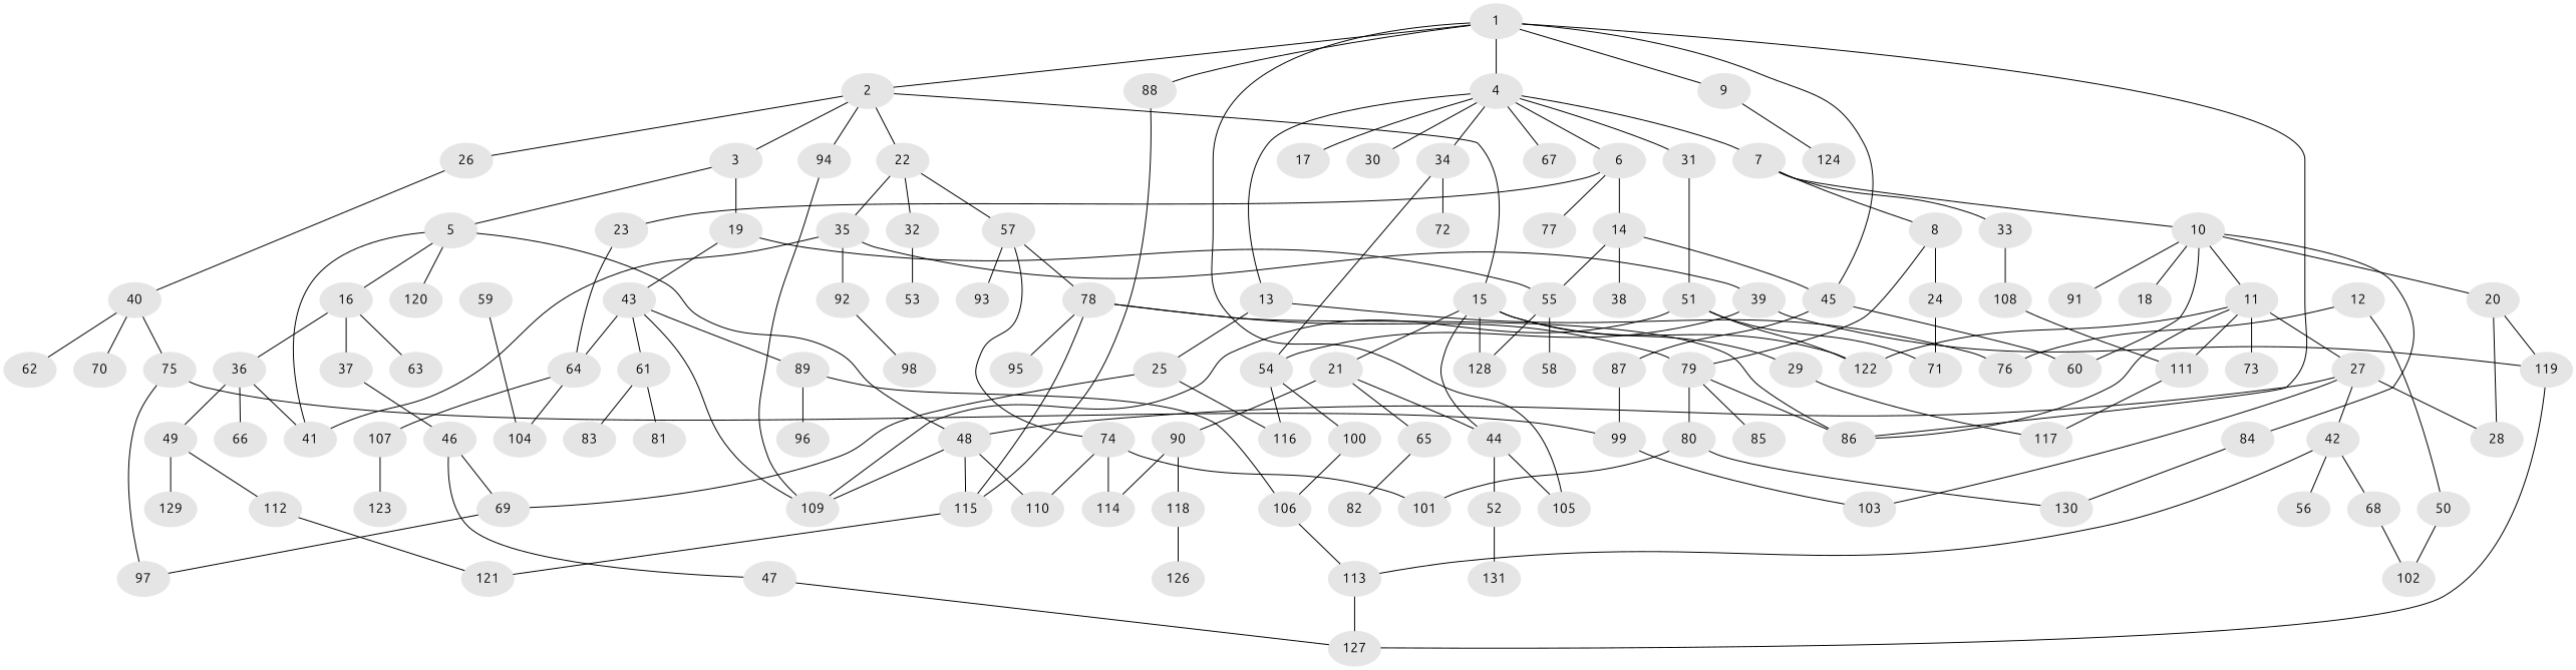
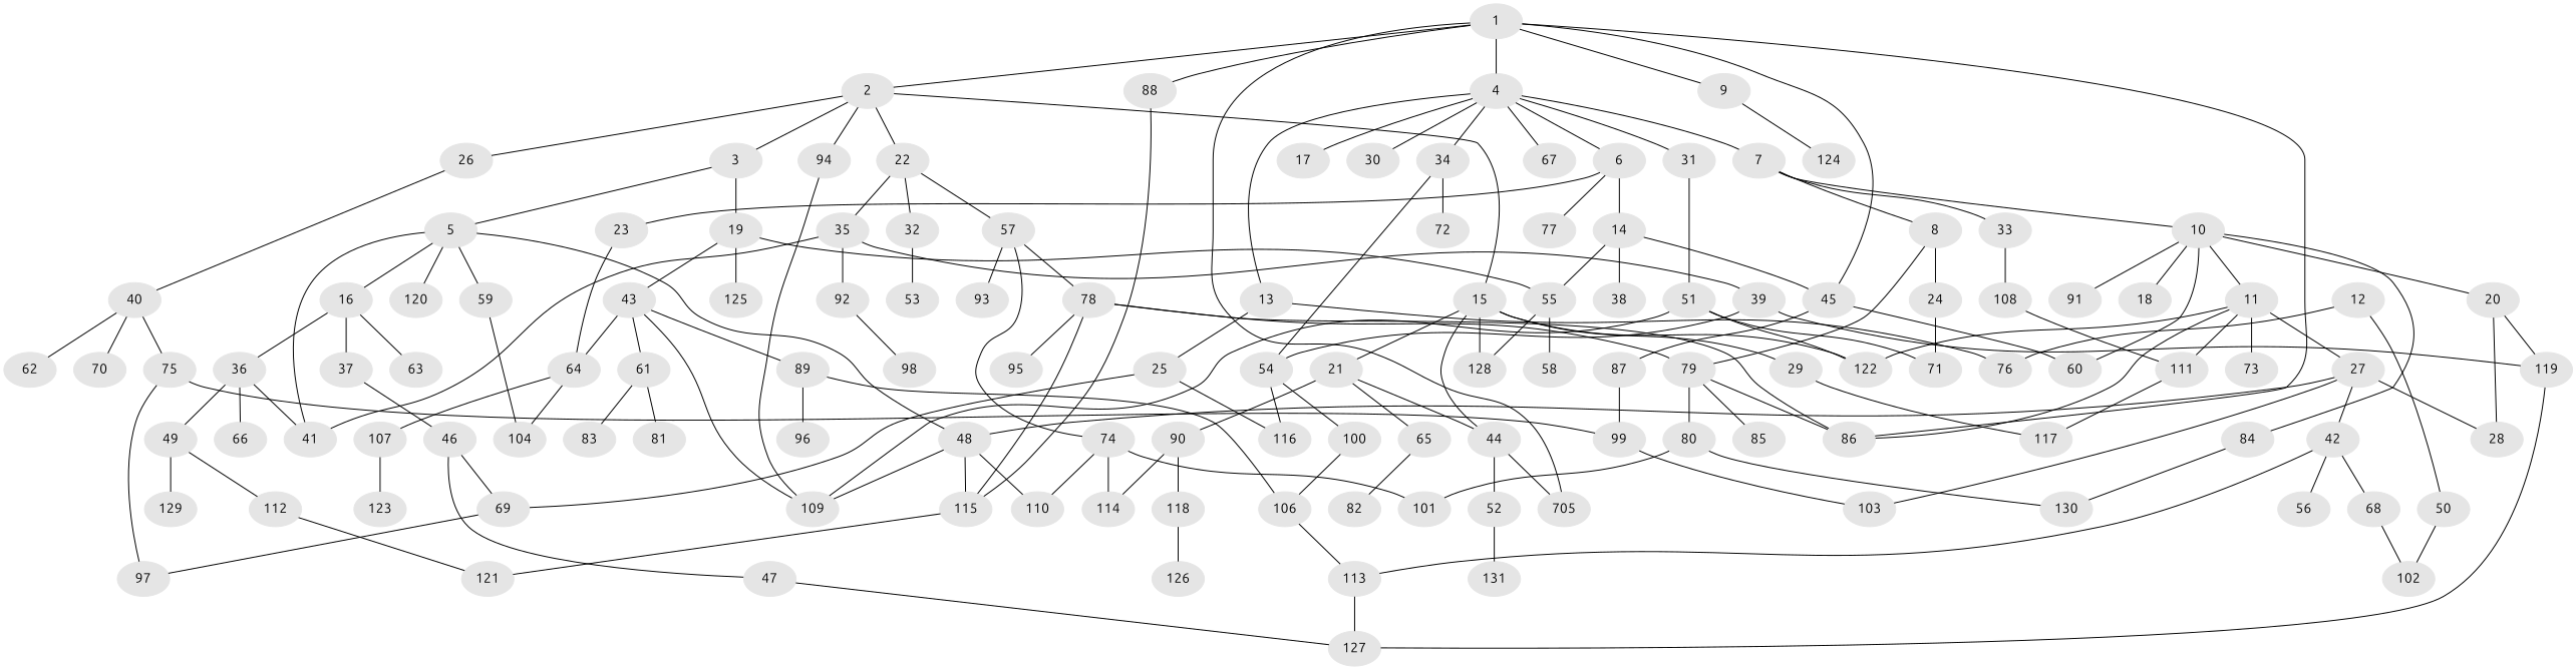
  graph {
    fontname=Ubuntu
    node [color=gray90 fontname=Ubuntu style=filled]
    edge [fontname=Ubuntu]
    1
    2
    4
    9
    45
    86
    88
-   105
+   105 [label=705]
    3
    15
    22
    26
    94
    6
    7
    13
    17
    30
    31
    34
    67
    124
    12
    50
    76
    60
    87
    115
    5
    19
    122
    21
    29
    44
    128
    32
    35
    57
    40
    109
    16
    41
    48
    59
    120
    55
    43
+   125
    14
    23
    77
    8
    10
    33
    25
    51
    54
    72
    36
    37
    63
    110
    104
    38
    64
    24
    79
    11
    18
    20
    84
    91
    108
    71
    80
    85
    27
    73
    111
    28
    119
    130
    42
    103
    117
    102
    69
    116
    58
    65
    90
    52
    49
    66
    46
    100
    61
    89
    127
    82
    114
    118
    53
    39
    92
    74
    78
    93
    107
    97
    62
    70
    75
    56
    68
    113
    98
    112
    129
    47
    99
    81
    83
    96
    106
    131
    121
    101
    95
    123
    126
    1 -- 2
    1 -- 4
    1 -- 9
    1 -- 45
    1 -- 86
    1 -- 88
    1 -- 105
    2 -- 3
    2 -- 15
    2 -- 22
    2 -- 26
    2 -- 94
    4 -- 6
    4 -- 7
    4 -- 13
    4 -- 17
    4 -- 30
    4 -- 31
    4 -- 34
    4 -- 67
    9 -- 124
    45 -- 60
    45 -- 87
    88 -- 115
    3 -- 5
    3 -- 19
    15 -- 122
    15 -- 21
    15 -- 29
    15 -- 44
    15 -- 128
    22 -- 32
    22 -- 35
    22 -- 57
    26 -- 40
    94 -- 109
    6 -- 14
    6 -- 23
    6 -- 77
    7 -- 8
    7 -- 10
    7 -- 33
    13 -- 76
    13 -- 25
    31 -- 51
    34 -- 54
    34 -- 72
    12 -- 50
    12 -- 76
    50 -- 102
    87 -- 99
    115 -- 121
    5 -- 16
    5 -- 41
    5 -- 48
+   5 -- 59
    5 -- 120
    19 -- 55
    19 -- 43
+   19 -- 125
    21 -- 44
    21 -- 65
    21 -- 90
    29 -- 117
    44 -- 105
    44 -- 52
    32 -- 53
    35 -- 41
    35 -- 39
    35 -- 92
    57 -- 74
    57 -- 78
    57 -- 93
    40 -- 62
    40 -- 70
    40 -- 75
    16 -- 36
    16 -- 37
    16 -- 63
    48 -- 115
    48 -- 109
    48 -- 110
    59 -- 104
    55 -- 128
    55 -- 58
    43 -- 109
    43 -- 64
    43 -- 61
    43 -- 89
    14 -- 45
    14 -- 55
    14 -- 38
    23 -- 64
    8 -- 24
    8 -- 79
    10 -- 60
    10 -- 11
    10 -- 18
    10 -- 20
    10 -- 84
    10 -- 91
    33 -- 108
    25 -- 69
    25 -- 116
    51 -- 122
    51 -- 109
    51 -- 71
    54 -- 116
    54 -- 100
    36 -- 41
    36 -- 49
    36 -- 66
    37 -- 46
    64 -- 104
    64 -- 107
    24 -- 71
    79 -- 86
    79 -- 80
    79 -- 85
    11 -- 86
    11 -- 122
    11 -- 27
    11 -- 73
    11 -- 111
    20 -- 28
    20 -- 119
    84 -- 130
    108 -- 111
    80 -- 130
    80 -- 101
    27 -- 48
    27 -- 28
    27 -- 42
    27 -- 103
    111 -- 117
    119 -- 127
    42 -- 56
    42 -- 68
    42 -- 113
    69 -- 97
    65 -- 82
    90 -- 114
    90 -- 118
    52 -- 131
    49 -- 112
    49 -- 129
    46 -- 69
    46 -- 47
    100 -- 106
    61 -- 81
    61 -- 83
    89 -- 96
    89 -- 106
    118 -- 126
    39 -- 54
    39 -- 119
    92 -- 98
    74 -- 110
    74 -- 114
    74 -- 101
    78 -- 86
    78 -- 115
    78 -- 79
    78 -- 95
    107 -- 123
    75 -- 97
    75 -- 99
    68 -- 102
    113 -- 127
    112 -- 121
    47 -- 127
    99 -- 103
    106 -- 113
  }
